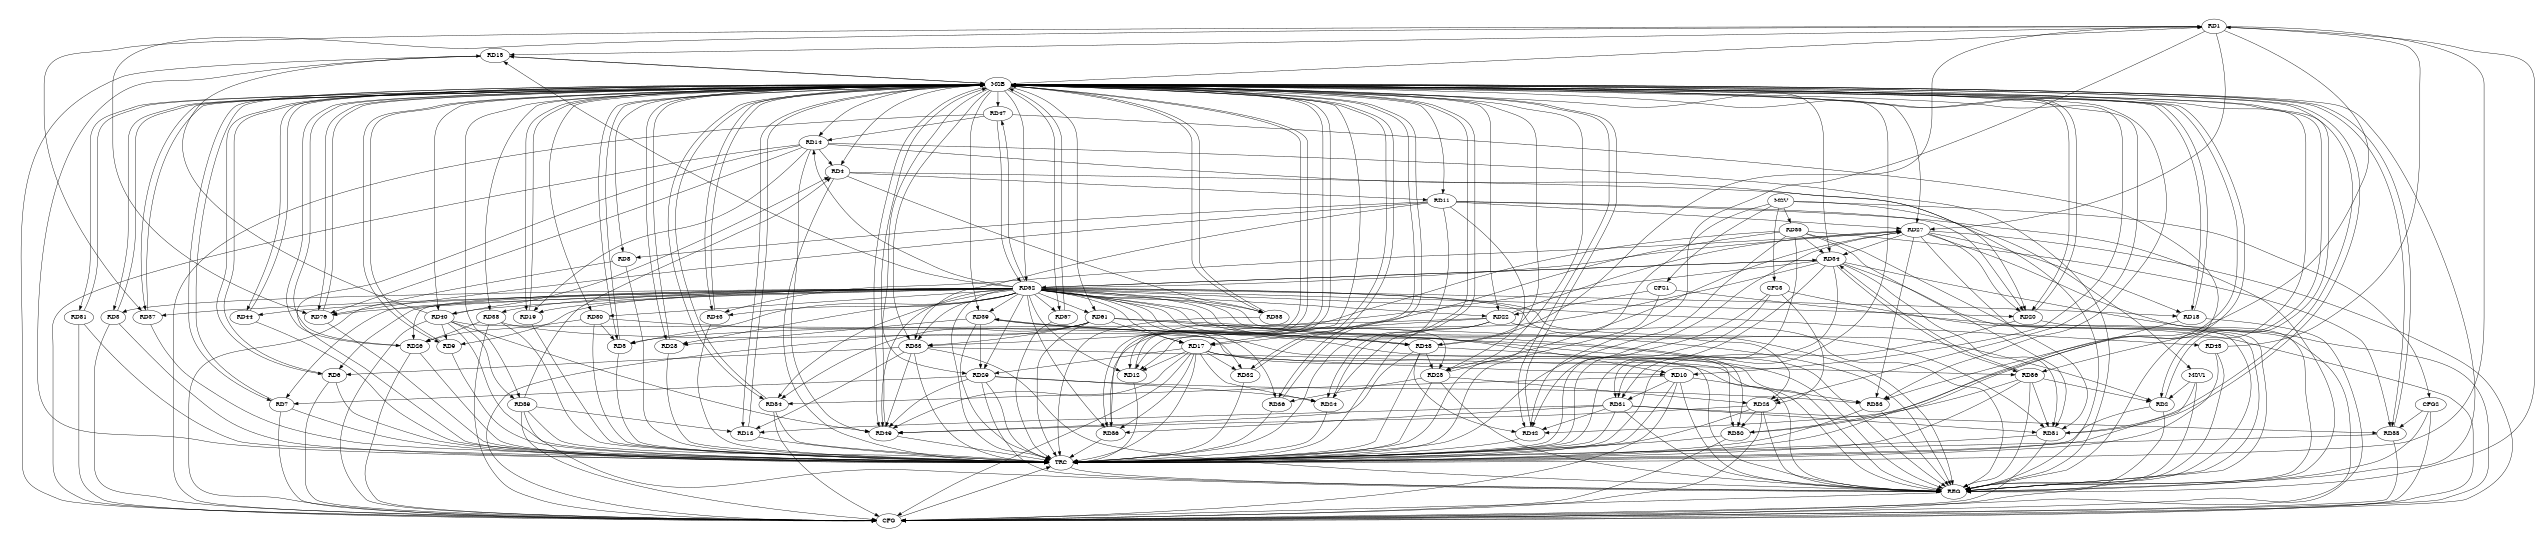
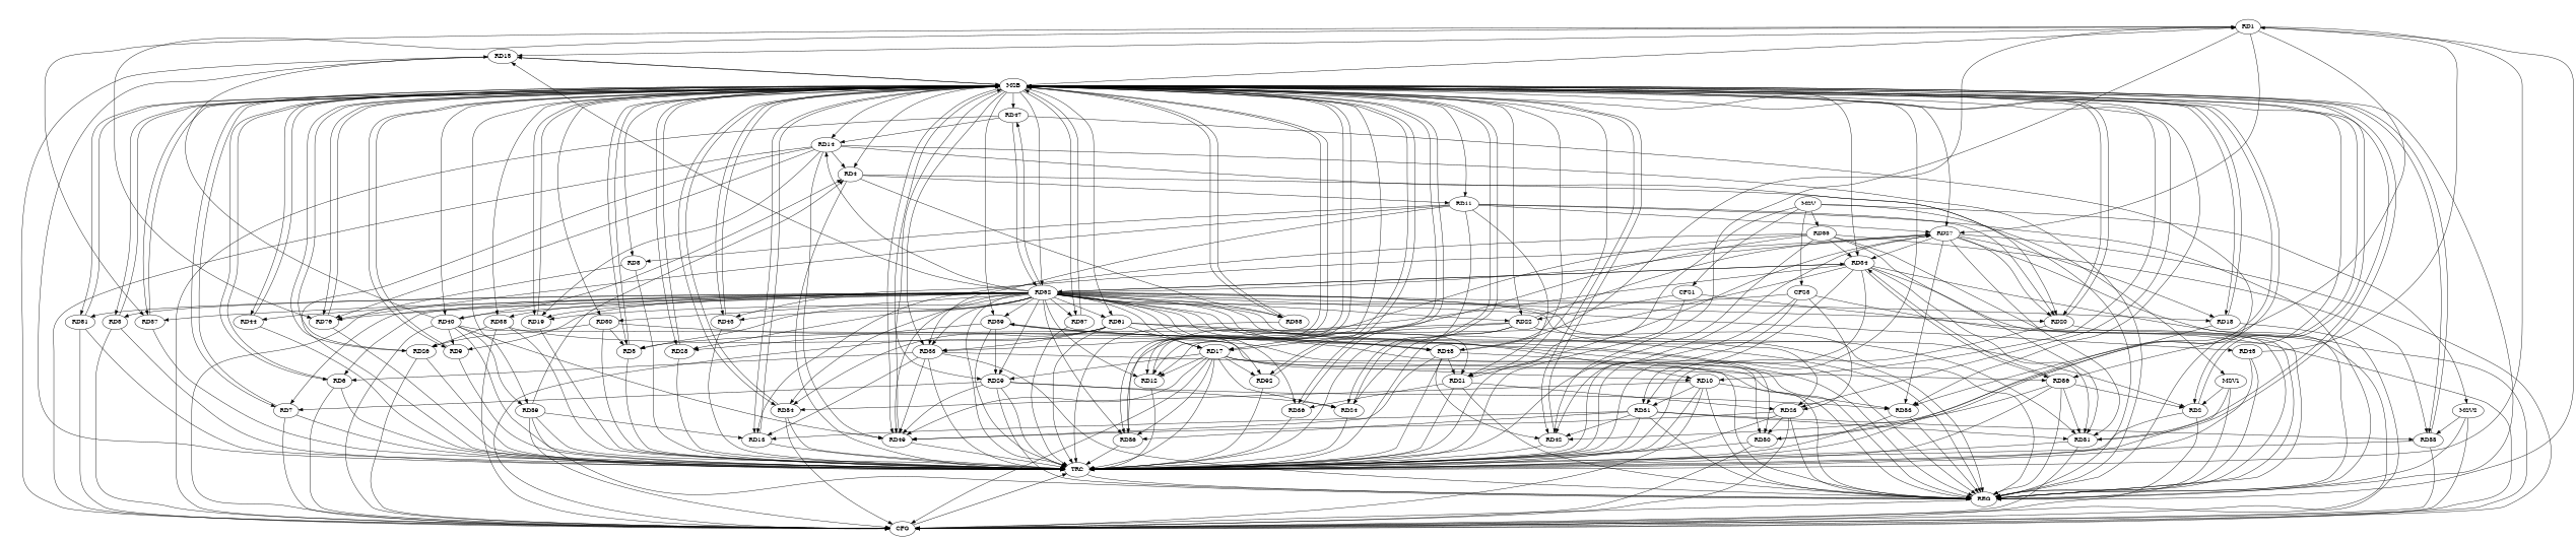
  strict digraph {
    n1 [label=RD1]
    n2 [label=RD15]
    n3 [label=RD27]
    n4 [label=RD37]
    n5 [label=RD42]
    n6 [label=RD76]
    n7 [label=RD53]
    n8 [label=REG]
    n9 [label=TRC]
    n10 [label=MSB]
    n11 [label=CFG]
    n12 [label=RD20]
    n13 [label=RD34]
    n14 [label=RD51]
    n15 [label=RD18]
    n16 [label=RD43]
    n17 [label=RD2]
    n18 [label=RD3]
    n19 [label=RD4]
    n20 [label=RD11]
    n21 [label=RD58]
    n22 [label=RD5]
    n23 [label=RD6]
    n24 [label=RD7]
    n25 [label=RD8]
    n26 [label=RD9]
    n27 [label=RD10]
    n28 [label=RD31]
    n29 [label=RD54]
-   n30 [label=RD25]
+   n30 [label=RD21]
    n31 [label=RD33]
    n32 [label=RD12]
    n33 [label=RD13]
    n34 [label=RD14]
    n35 [label=RD19]
    n36 [label=RD49]
    n37 [label=RD86]
    n38 [label=RD17]
    n39 [label=RD24]
    n40 [label=RD29]
-   n41 [label=RD32]
+   n41 [label=RD92]
    n42 [label=RD56]
    n43 [label=RD81]
    n44 [label=RD22]
    n45 [label=RD23]
    n46 [label=RD50]
    n47 [label=RD36]
    n48 [label=RD26]
    n49 [label=RD28]
    n50 [label=RD30]
    n51 [label=RD55]
    n52 [label=RD52]
    n53 [label=RD38]
    n54 [label=RD39]
    n55 [label=RD48]
    n56 [label=RD40]
    n57 [label=RD59]
    n58 [label=RD61]
    n59 [label=RD44]
    n60 [label=RD47]
    n61 [label=RD57]
    n62 [label=RD45]
    n63 [label=RD35]
    n64 [label=CPS1]
    n65 [label=CPS3]
    n66 [label=MSV]
    n67 [label=MSV1]
-   n68 [label=CFG2]
+   n68 [label=MSV2]
    n1 -> n2
    n1 -> n3
    n1 -> n4
    n1 -> n5
    n1 -> n6
    n1 -> n7
    n1 -> n8
    n1 -> n9
    n2 -> n9
    n2 -> n10
    n2 -> n11
    n3 -> n7
    n3 -> n8
    n3 -> n9
    n3 -> n11
    n3 -> n12
    n3 -> n13
    n3 -> n14
    n3 -> n15
    n3 -> n16
    n4 -> n9
    n4 -> n10
    n5 -> n9
    n5 -> n10
    n6 -> n9
    n6 -> n10
    n7 -> n8
    n7 -> n9
    n8 -> n11
    n9 -> n8
    n10 -> n1
    n10 -> n2
    n10 -> n3
    n10 -> n4
    n10 -> n5
    n10 -> n6
    n10 -> n7
    n10 -> n8
    n10 -> n12
    n10 -> n13
    n10 -> n14
    n10 -> n15
    n10 -> n16
    n10 -> n17
    n10 -> n18
    n10 -> n19
    n10 -> n20
    n10 -> n21
    n10 -> n22
    n10 -> n23
    n10 -> n24
    n10 -> n25
    n10 -> n26
    n10 -> n27
    n10 -> n28
    n10 -> n29
    n10 -> n30
    n10 -> n31
    n10 -> n32
    n10 -> n33
    n10 -> n34
    n10 -> n35
    n10 -> n36
    n10 -> n37
    n10 -> n38
    n10 -> n39
    n10 -> n40
    n10 -> n41
    n10 -> n42
    n10 -> n43
    n10 -> n44
    n10 -> n45
    n10 -> n46
    n10 -> n47
    n10 -> n48
    n10 -> n49
    n10 -> n50
    n10 -> n51
    n10 -> n52
    n10 -> n53
    n10 -> n54
    n10 -> n55
    n10 -> n56
    n10 -> n57
    n10 -> n58
    n10 -> n59
    n10 -> n60
    n10 -> n61
    n11 -> n9
    n12 -> n9
    n12 -> n10
    n12 -> n11
    n13 -> n8
    n13 -> n9
    n13 -> n11
    n13 -> n14
    n13 -> n28
    n13 -> n31
    n13 -> n32
    n13 -> n37
    n13 -> n52
    n14 -> n9
    n14 -> n10
    n14 -> n11
    n15 -> n9
    n15 -> n10
    n15 -> n11
    n16 -> n9
    n16 -> n10
    n17 -> n9
    n17 -> n10
    n17 -> n11
    n18 -> n9
    n18 -> n10
    n18 -> n11
    n19 -> n8
    n19 -> n9
    n19 -> n20
    n19 -> n21
    n20 -> n3
    n20 -> n6
    n20 -> n8
    n20 -> n9
    n20 -> n12
    n20 -> n25
    n20 -> n30
    n20 -> n31
    n21 -> n9
    n21 -> n10
    n22 -> n9
    n22 -> n10
    n23 -> n9
    n23 -> n10
    n23 -> n11
    n24 -> n9
    n24 -> n10
    n24 -> n11
    n25 -> n9
    n25 -> n11
    n26 -> n9
    n26 -> n10
    n27 -> n7
    n27 -> n8
    n27 -> n9
    n27 -> n11
    n27 -> n28
    n27 -> n29
    n28 -> n5
    n28 -> n8
    n28 -> n9
    n28 -> n14
    n28 -> n33
    n28 -> n42
    n28 -> n51
    n29 -> n9
    n29 -> n10
    n29 -> n11
    n30 -> n3
    n30 -> n8
    n30 -> n9
    n30 -> n45
    n30 -> n47
    n31 -> n8
    n31 -> n9
    n31 -> n23
    n31 -> n33
    n31 -> n36
    n31 -> n37
    n32 -> n9
    n32 -> n10
    n33 -> n9
    n33 -> n10
    n34 -> n6
    n34 -> n8
    n34 -> n9
    n34 -> n11
    n34 -> n12
    n34 -> n19
    n34 -> n35
    n34 -> n36
    n35 -> n9
    n35 -> n10
    n36 -> n9
    n36 -> n10
    n37 -> n5
    n37 -> n8
    n37 -> n9
    n37 -> n13
    n37 -> n14
    n37 -> n17
    n38 -> n8
    n38 -> n9
    n38 -> n11
    n38 -> n27
    n38 -> n32
    n38 -> n36
    n38 -> n39
    n38 -> n40
    n38 -> n41
    n38 -> n42
    n39 -> n9
    n39 -> n10
    n40 -> n7
    n40 -> n8
    n40 -> n9
    n40 -> n24
    n40 -> n36
    n40 -> n39
    n41 -> n9
    n41 -> n10
    n42 -> n9
    n42 -> n10
    n43 -> n9
    n43 -> n10
    n43 -> n11
    n44 -> n3
    n44 -> n8
    n44 -> n9
    n44 -> n22
    n44 -> n32
    n44 -> n39
    n45 -> n8
    n45 -> n9
    n45 -> n11
    n45 -> n36
    n45 -> n46
    n46 -> n9
    n46 -> n10
    n46 -> n11
    n47 -> n9
    n47 -> n10
    n48 -> n9
    n48 -> n10
    n48 -> n11
    n49 -> n9
    n49 -> n10
    n50 -> n8
    n50 -> n9
    n50 -> n22
    n50 -> n48
    n51 -> n9
    n51 -> n10
    n51 -> n11
    n52 -> n2
    n52 -> n3
    n52 -> n4
    n52 -> n6
    n52 -> n8
    n52 -> n9
    n52 -> n12
    n52 -> n13
    n52 -> n14
    n52 -> n15
    n52 -> n16
    n52 -> n17
    n52 -> n18
    n52 -> n21
    n52 -> n22
    n52 -> n23
    n52 -> n24
    n52 -> n26
    n52 -> n27
    n52 -> n29
    n52 -> n30
    n52 -> n31
    n52 -> n32
    n52 -> n34
    n52 -> n35
    n52 -> n36
    n52 -> n38
    n52 -> n40
    n52 -> n41
    n52 -> n42
-   n52 -> n48
+   n52 -> n43
    n52 -> n44
    n52 -> n45
    n52 -> n46
    n52 -> n47
    n52 -> n49
    n52 -> n50
    n52 -> n53
    n52 -> n54
    n52 -> n55
    n52 -> n56
    n52 -> n58
    n52 -> n59
    n52 -> n60
    n52 -> n61
    n52 -> n62
    n53 -> n8
    n53 -> n9
    n53 -> n11
    n53 -> n48
    n54 -> n8
    n54 -> n9
    n54 -> n40
    n54 -> n49
    n54 -> n55
    n55 -> n1
    n55 -> n5
    n55 -> n8
    n55 -> n9
    n55 -> n30
    n55 -> n36
    n55 -> n54
    n56 -> n2
    n56 -> n8
    n56 -> n9
    n56 -> n11
    n56 -> n19
    n56 -> n26
    n56 -> n36
    n56 -> n57
    n57 -> n8
    n57 -> n9
    n57 -> n11
    n57 -> n19
    n57 -> n33
    n58 -> n8
    n58 -> n9
    n58 -> n11
    n58 -> n29
    n58 -> n31
    n58 -> n38
    n58 -> n46
    n59 -> n9
    n59 -> n10
    n60 -> n8
    n60 -> n11
    n60 -> n34
    n60 -> n52
    n61 -> n9
    n61 -> n10
    n62 -> n1
    n62 -> n8
    n62 -> n9
    n63 -> n8
    n63 -> n9
    n63 -> n13
    n63 -> n14
-   n63 -> n28
+   n63 -> n33
    n63 -> n38
    n63 -> n42
    n63 -> n51
    n64 -> n9
    n64 -> n11
    n64 -> n44
    n65 -> n5
    n65 -> n8
    n65 -> n9
+   n65 -> n35
    n65 -> n45
    n66 -> n9
    n66 -> n63
    n66 -> n64
    n66 -> n65
    n66 -> n67
    n66 -> n68
    n67 -> n8
    n67 -> n9
    n67 -> n17
    n68 -> n8
    n68 -> n11
    n68 -> n51
  }
